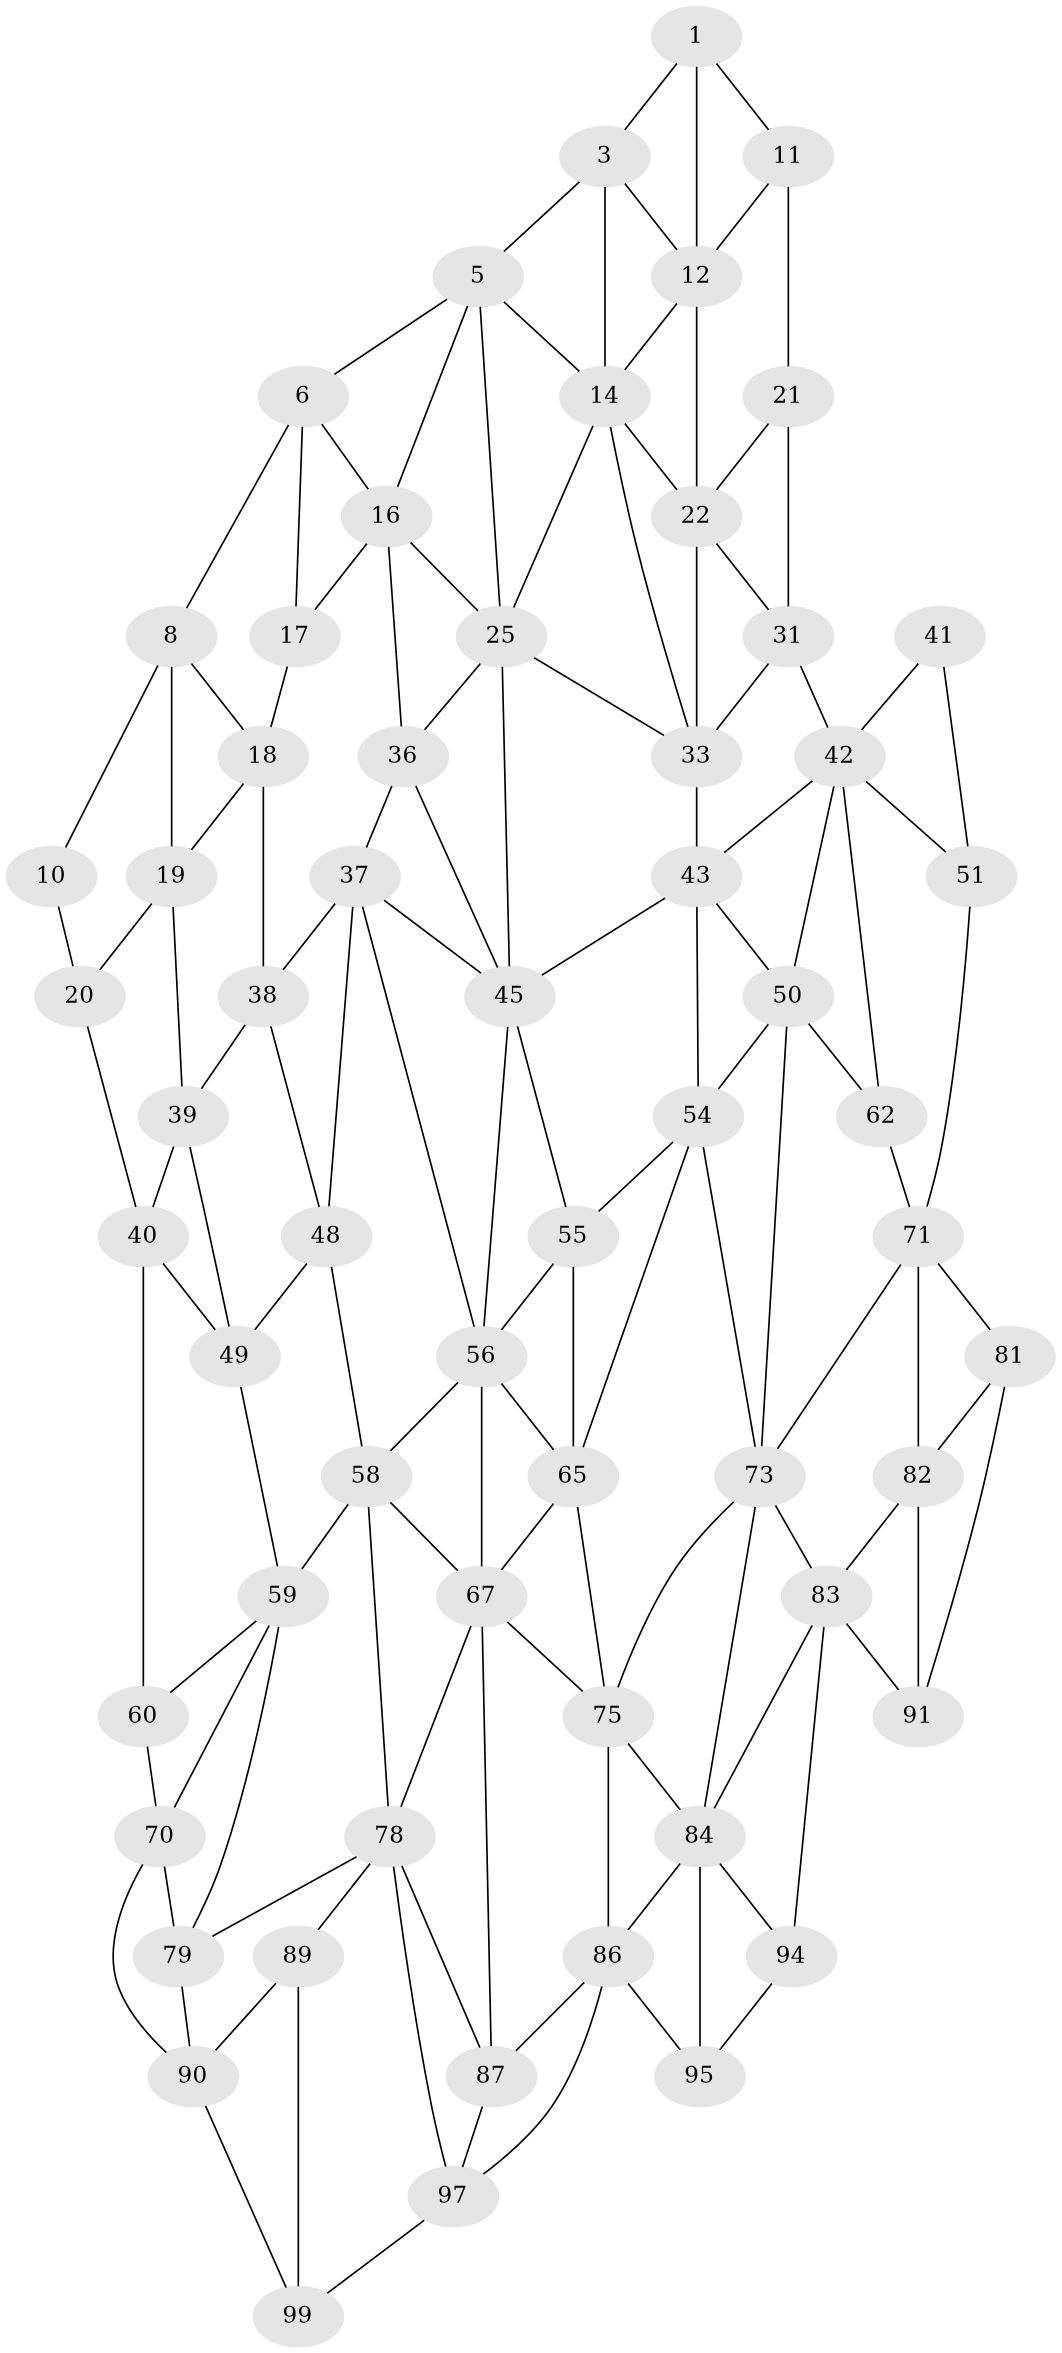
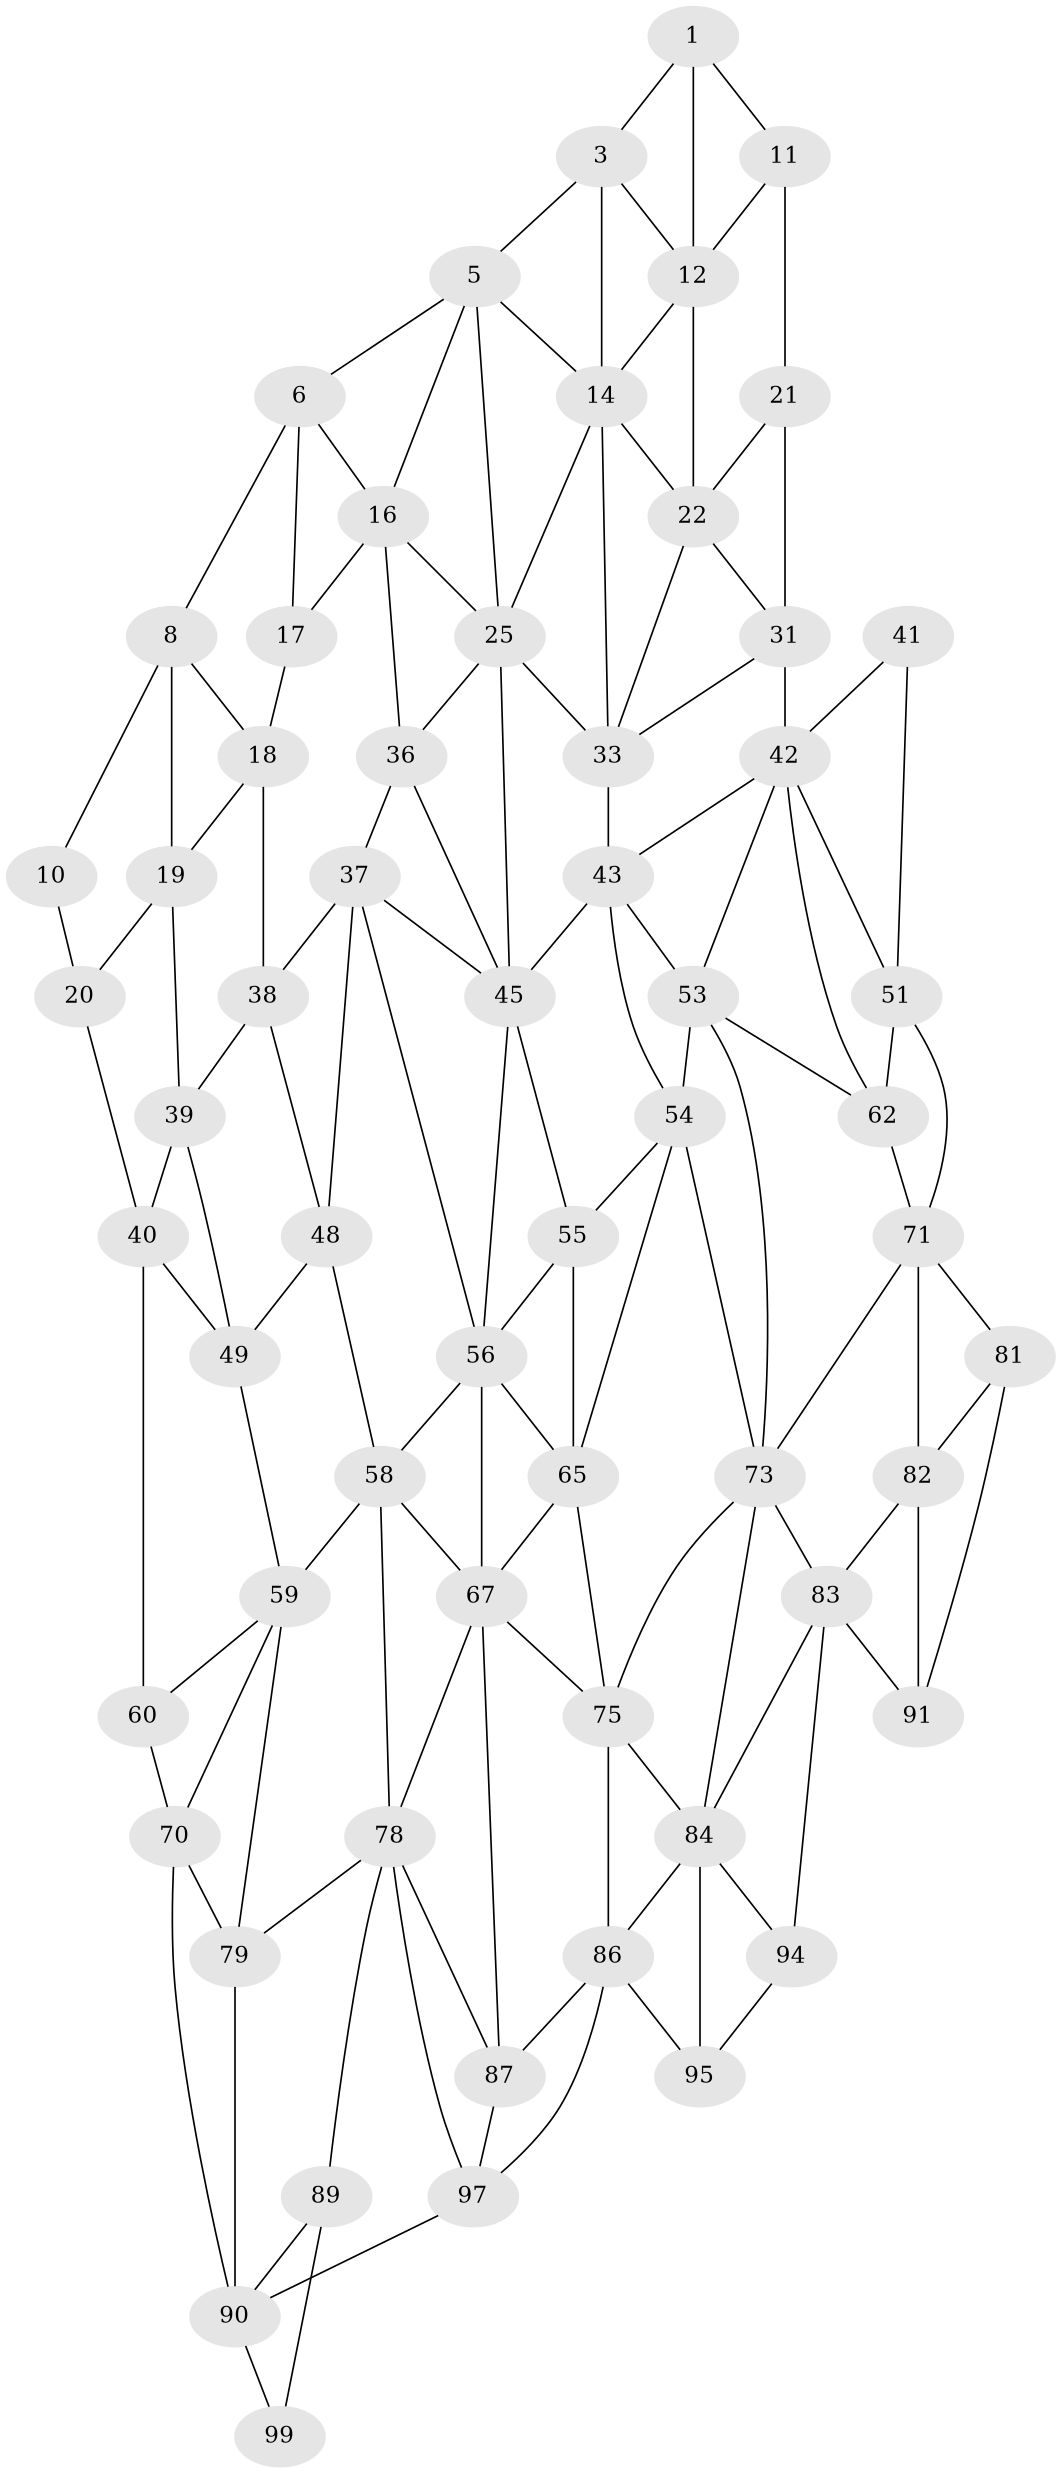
  graph {
    node [color=gray90 style=filled]
    1 [super="+2"]
    3 [super="+4"]
    11
    12 [super="+13"]
    5 [super="+15"]
    14 [super="+24"]
    21
    22 [super="+23"]
    6 [super="+7"]
    16 [super="+26"]
    25 [super="+35"]
    33 [super="+34"]
    8 [super="+9"]
    17 [super="+27"]
    36
    45 [super="+46"]
    10
    18 [super="+28"]
    19 [super="+29"]
    20 [super="+30"]
    38
    39
    40 [super="+50"]
    31 [super="+32"]
    43 [super="+44"]
    37 [super="+47"]
    48
    56 [super="+57"]
    49
    60
    42 [super="+52"]
    55
    41
    51 [super="+61"]
-   53 [super="+63" label=50]
+   53 [super="+63"]
    62
    54 [super="+64"]
    58 [super="+68"]
    65 [super="+66"]
    67 [super="+77"]
    59 [super="+69"]
    70 [super="+80"]
    71 [super="+72"]
    73 [super="+74"]
    78 [super="+88"]
    79
    81
    82
    75 [super="+76"]
    83 [super="+93"]
    84 [super="+85"]
    87
    89
    97 [super="+98"]
    90 [super="+100"]
    86 [super="+96"]
    99
    91 [super="+92"]
    94
    95
    1 -- 3
    1 -- 11
    1 -- 12
    3 -- 12
    3 -- 5
    3 -- 14
    11 -- 12
    11 -- 21
    12 -- 14
    12 -- 22 [weight=2]
    5 -- 14
    5 -- 6
    5 -- 16
    5 -- 25
    14 -- 22
    14 -- 25
    14 -- 33
    21 -- 22
    21 -- 31
    22 -- 33
    22 -- 31
    6 -- 16
    6 -- 8
    6 -- 17
    16 -- 25
    16 -- 17 [weight=2]
    16 -- 36
    25 -- 33
    25 -- 36
    25 -- 45
    33 -- 43 [weight=2]
    8 -- 10
    8 -- 18
    8 -- 19
    17 -- 18 [weight=2]
    36 -- 45
    36 -- 37
    45 -- 56
    45 -- 55
    10 -- 20
    18 -- 19 [weight=2]
    18 -- 38
    19 -- 20 [weight=2]
    19 -- 39
    20 -- 40
    38 -- 39
    38 -- 48
    39 -- 40
    39 -- 49
    40 -- 49
    40 -- 60
    31 -- 33
    31 -- 42
    43 -- 45
    43 -- 53
    43 -- 54
    37 -- 45
    37 -- 38
    37 -- 48
    37 -- 56
    48 -- 49
    48 -- 58
    56 -- 58
    56 -- 65
    56 -- 67
    49 -- 59
    60 -- 70
    42 -- 43
    42 -- 51
    42 -- 53
    42 -- 62
    55 -- 56
    55 -- 65
    41 -- 42
    41 -- 51
+   51 -- 62
    51 -- 71
    53 -- 62
    53 -- 54 [weight=2]
    53 -- 73
    62 -- 71
    54 -- 55
    54 -- 65
    54 -- 73
    58 -- 67
    58 -- 59 [weight=2]
    58 -- 78
    65 -- 67
    65 -- 75 [weight=2]
    67 -- 78
    67 -- 75
    67 -- 87
    59 -- 60
    59 -- 70
    59 -- 79
    70 -- 79
    70 -- 90
    71 -- 73
    71 -- 81
    71 -- 82
    73 -- 75
    73 -- 83
    73 -- 84
    78 -- 79
    78 -- 87
    78 -- 89
    78 -- 97
    79 -- 90
    81 -- 82
    81 -- 91
    82 -- 83
    82 -- 91
    75 -- 84
    75 -- 86
    83 -- 84
    83 -- 91
    83 -- 94
    84 -- 86
    84 -- 94
    84 -- 95
    87 -- 97
    89 -- 90
    89 -- 99
-   97 -- 99
+   97 -- 90
    90 -- 99
    86 -- 87
    86 -- 97
    86 -- 95
    94 -- 95
  }
